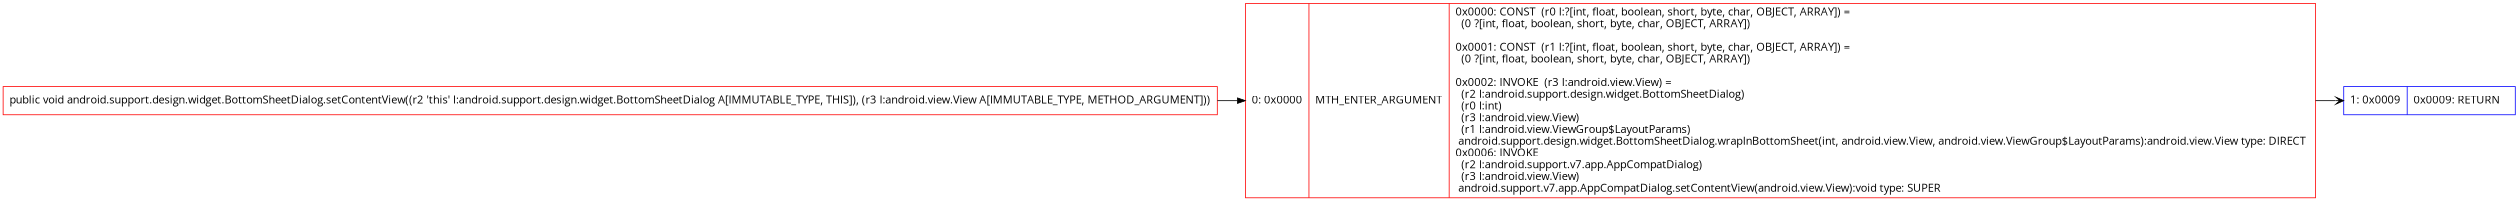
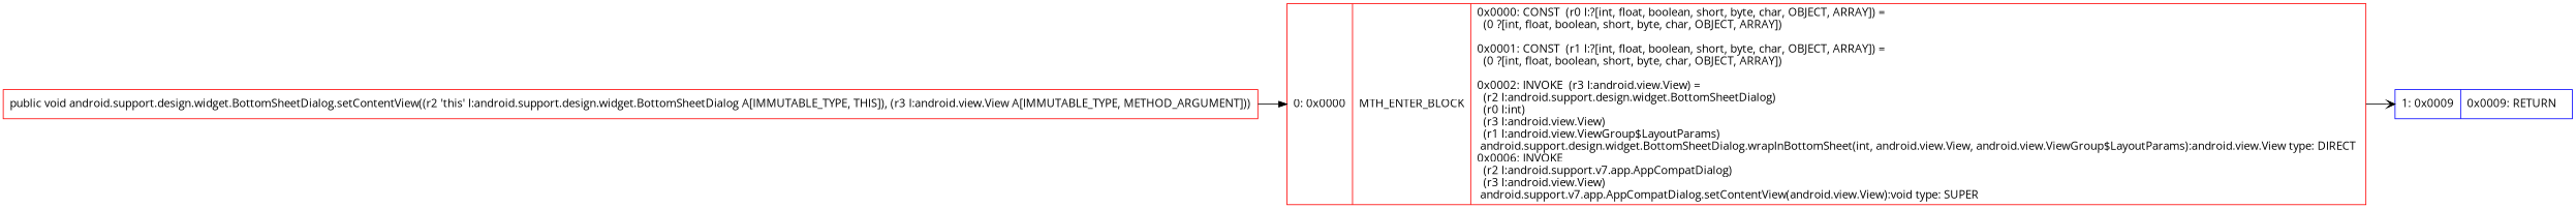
  digraph {
    rankdir=LR
    fontname="Open Sans"
    node [shape=record color=red fontname="Open Sans"]
    edge [fontname="Open Sans"]
-   n1 [label="{0\:\ 0x0000|MTH_ENTER_ARGUMENT\l|0x0000: CONST  (r0 I:?[int, float, boolean, short, byte, char, OBJECT, ARRAY]) = \l  (0 ?[int, float, boolean, short, byte, char, OBJECT, ARRAY])\l \l0x0001: CONST  (r1 I:?[int, float, boolean, short, byte, char, OBJECT, ARRAY]) = \l  (0 ?[int, float, boolean, short, byte, char, OBJECT, ARRAY])\l \l0x0002: INVOKE  (r3 I:android.view.View) = \l  (r2 I:android.support.design.widget.BottomSheetDialog)\l  (r0 I:int)\l  (r3 I:android.view.View)\l  (r1 I:android.view.ViewGroup$LayoutParams)\l android.support.design.widget.BottomSheetDialog.wrapInBottomSheet(int, android.view.View, android.view.ViewGroup$LayoutParams):android.view.View type: DIRECT \l0x0006: INVOKE  \l  (r2 I:android.support.v7.app.AppCompatDialog)\l  (r3 I:android.view.View)\l android.support.v7.app.AppCompatDialog.setContentView(android.view.View):void type: SUPER \l}"]
+   n1 [label="{0\:\ 0x0000|MTH_ENTER_BLOCK\l|0x0000: CONST  (r0 I:?[int, float, boolean, short, byte, char, OBJECT, ARRAY]) = \l  (0 ?[int, float, boolean, short, byte, char, OBJECT, ARRAY])\l \l0x0001: CONST  (r1 I:?[int, float, boolean, short, byte, char, OBJECT, ARRAY]) = \l  (0 ?[int, float, boolean, short, byte, char, OBJECT, ARRAY])\l \l0x0002: INVOKE  (r3 I:android.view.View) = \l  (r2 I:android.support.design.widget.BottomSheetDialog)\l  (r0 I:int)\l  (r3 I:android.view.View)\l  (r1 I:android.view.ViewGroup$LayoutParams)\l android.support.design.widget.BottomSheetDialog.wrapInBottomSheet(int, android.view.View, android.view.ViewGroup$LayoutParams):android.view.View type: DIRECT \l0x0006: INVOKE  \l  (r2 I:android.support.v7.app.AppCompatDialog)\l  (r3 I:android.view.View)\l android.support.v7.app.AppCompatDialog.setContentView(android.view.View):void type: SUPER \l}"]
    n2 [label="{1\:\ 0x0009|0x0009: RETURN   \l}" color=blue]
    n3 [label="{public void android.support.design.widget.BottomSheetDialog.setContentView((r2 'this' I:android.support.design.widget.BottomSheetDialog A[IMMUTABLE_TYPE, THIS]), (r3 I:android.view.View A[IMMUTABLE_TYPE, METHOD_ARGUMENT])) }"]
    n1 -> n2 [arrowhead=vee]
    n3 -> n1 [arrowhead=normal]
  }
